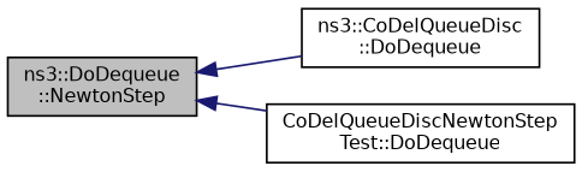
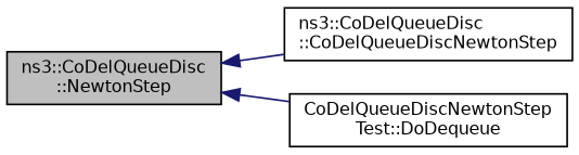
  digraph {
    rankdir=LR
    node [color=black fillcolor=white fontname=Helvetica fontsize=10 shape=record style=filled]
    edge [color=midnightblue dir=back fontname=Helvetica fontsize=10 labelfontname=Helvetica labelfontsize=10 style=solid]
-   n1 [fillcolor=grey75 fontcolor=black height=0.2 label="ns3::DoDequeue\l::NewtonStep" width=0.4]
-   n2 [height=0.2 label="ns3::CoDelQueueDisc\l::DoDequeue" width=0.4]
+   n1 [fillcolor=grey75 fontcolor=black height=0.2 label="ns3::CoDelQueueDisc\l::NewtonStep" width=0.4]
+   n2 [height=0.2 label="ns3::CoDelQueueDisc\l::CoDelQueueDiscNewtonStep" width=0.4]
    n3 [height=0.2 label="CoDelQueueDiscNewtonStep\lTest::DoDequeue" width=0.4]
    n1 -> n2
    n1 -> n3
  }
